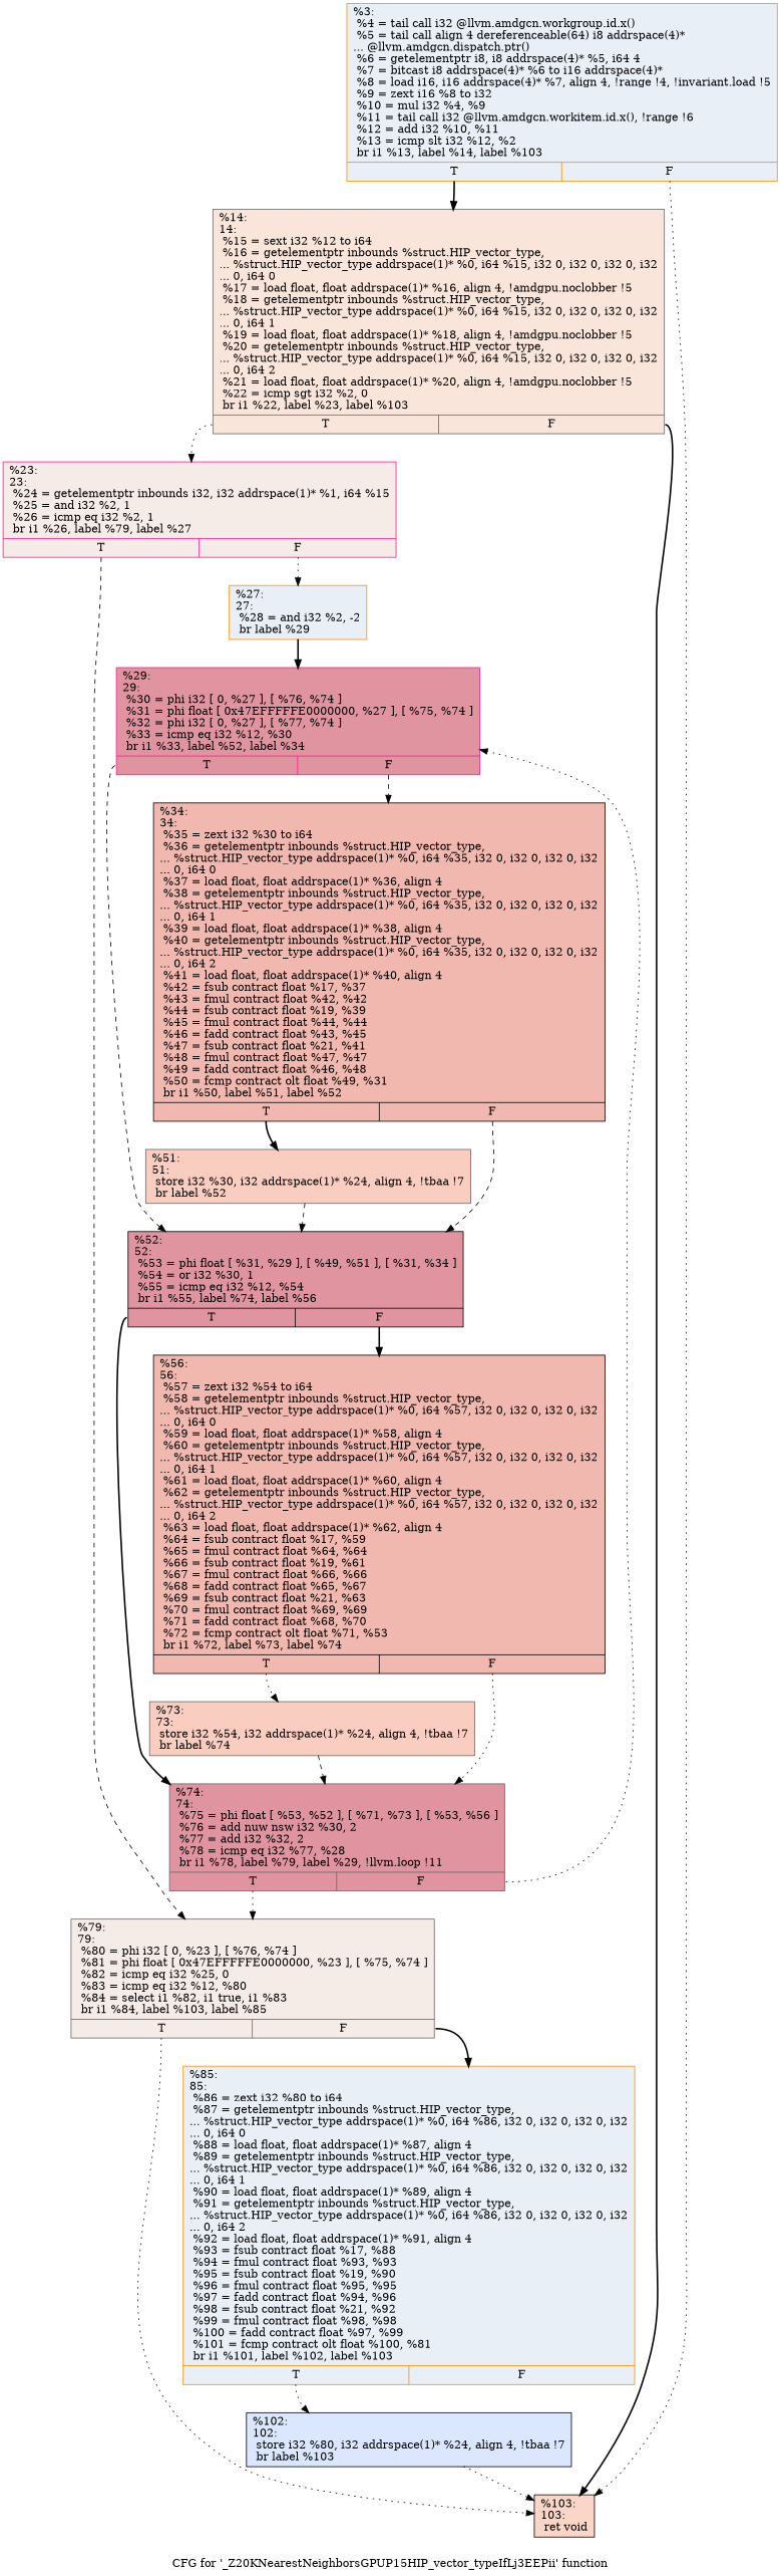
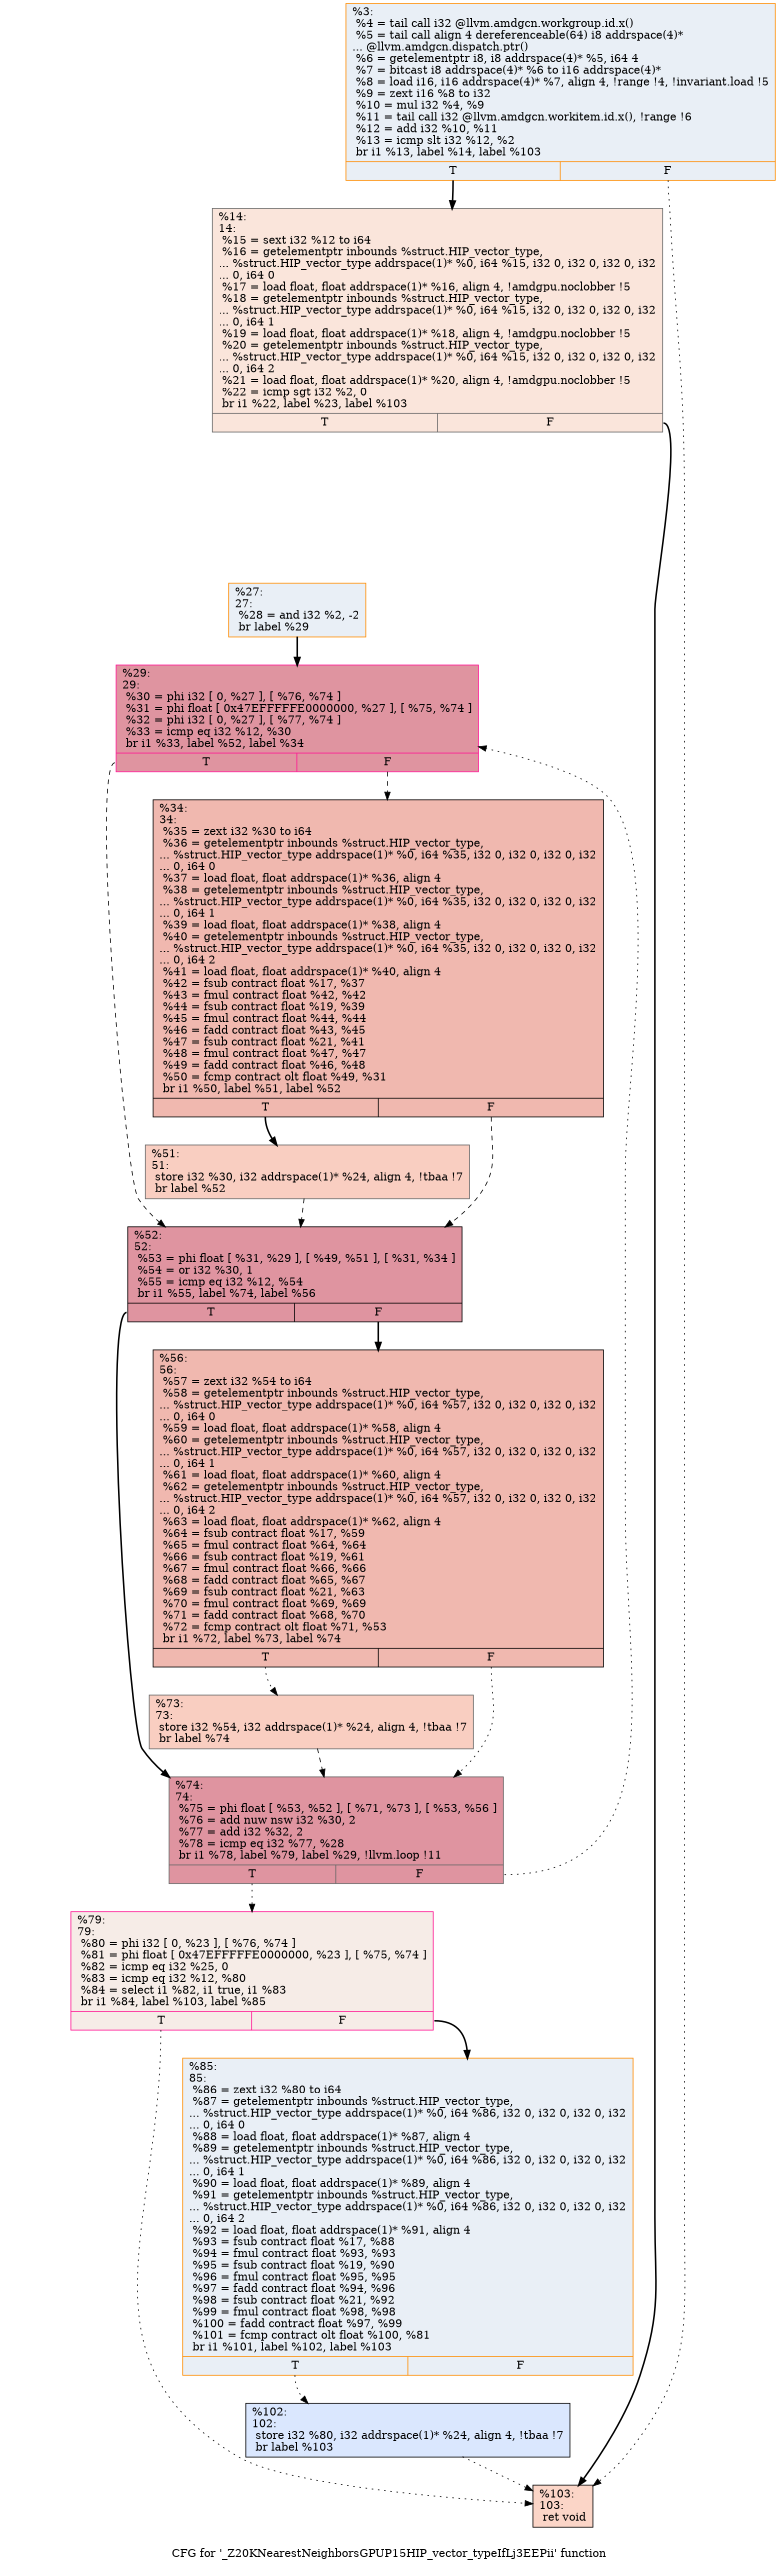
  digraph {
    label="CFG for '_Z20KNearestNeighborsGPUP15HIP_vector_typeIfLj3EEPii' function"
    node [color=gray40 fillcolor="#cedaeb70" shape=record style=filled]
    edge [style=dotted tailport=s0]
    n1 [color=darkorange label="{%3:\l  %4 = tail call i32 @llvm.amdgcn.workgroup.id.x()\l  %5 = tail call align 4 dereferenceable(64) i8 addrspace(4)*\l... @llvm.amdgcn.dispatch.ptr()\l  %6 = getelementptr i8, i8 addrspace(4)* %5, i64 4\l  %7 = bitcast i8 addrspace(4)* %6 to i16 addrspace(4)*\l  %8 = load i16, i16 addrspace(4)* %7, align 4, !range !4, !invariant.load !5\l  %9 = zext i16 %8 to i32\l  %10 = mul i32 %4, %9\l  %11 = tail call i32 @llvm.amdgcn.workitem.id.x(), !range !6\l  %12 = add i32 %10, %11\l  %13 = icmp slt i32 %12, %2\l  br i1 %13, label %14, label %103\l|{<s0>T|<s1>F}}"]
    n2 [fillcolor="#f4c5ad70" label="{%14:\l14:                                               \l  %15 = sext i32 %12 to i64\l  %16 = getelementptr inbounds %struct.HIP_vector_type,\l... %struct.HIP_vector_type addrspace(1)* %0, i64 %15, i32 0, i32 0, i32 0, i32\l... 0, i64 0\l  %17 = load float, float addrspace(1)* %16, align 4, !amdgpu.noclobber !5\l  %18 = getelementptr inbounds %struct.HIP_vector_type,\l... %struct.HIP_vector_type addrspace(1)* %0, i64 %15, i32 0, i32 0, i32 0, i32\l... 0, i64 1\l  %19 = load float, float addrspace(1)* %18, align 4, !amdgpu.noclobber !5\l  %20 = getelementptr inbounds %struct.HIP_vector_type,\l... %struct.HIP_vector_type addrspace(1)* %0, i64 %15, i32 0, i32 0, i32 0, i32\l... 0, i64 2\l  %21 = load float, float addrspace(1)* %20, align 4, !amdgpu.noclobber !5\l  %22 = icmp sgt i32 %2, 0\l  br i1 %22, label %23, label %103\l|{<s0>T|<s1>F}}"]
    n3 [color=black fillcolor="#f5a08170" label="{%103:\l103:                                              \l  ret void\l}"]
-   n4 [color=deeppink fillcolor="#ead5c970" label="{%23:\l23:                                               \l  %24 = getelementptr inbounds i32, i32 addrspace(1)* %1, i64 %15\l  %25 = and i32 %2, 1\l  %26 = icmp eq i32 %2, 1\l  br i1 %26, label %79, label %27\l|{<s0>T|<s1>F}}"]
-   n5 [fillcolor="#ead5c970" label="{%79:\l79:                                               \l  %80 = phi i32 [ 0, %23 ], [ %76, %74 ]\l  %81 = phi float [ 0x47EFFFFFE0000000, %23 ], [ %75, %74 ]\l  %82 = icmp eq i32 %25, 0\l  %83 = icmp eq i32 %12, %80\l  %84 = select i1 %82, i1 true, i1 %83\l  br i1 %84, label %103, label %85\l|{<s0>T|<s1>F}}"]
+   n5 [color=deeppink fillcolor="#ead5c970" label="{%79:\l79:                                               \l  %80 = phi i32 [ 0, %23 ], [ %76, %74 ]\l  %81 = phi float [ 0x47EFFFFFE0000000, %23 ], [ %75, %74 ]\l  %82 = icmp eq i32 %25, 0\l  %83 = icmp eq i32 %12, %80\l  %84 = select i1 %82, i1 true, i1 %83\l  br i1 %84, label %103, label %85\l|{<s0>T|<s1>F}}"]
    n6 [color=darkorange label="{%27:\l27:                                               \l  %28 = and i32 %2, -2\l  br label %29\l}"]
    n7 [color=darkorange label="{%85:\l85:                                               \l  %86 = zext i32 %80 to i64\l  %87 = getelementptr inbounds %struct.HIP_vector_type,\l... %struct.HIP_vector_type addrspace(1)* %0, i64 %86, i32 0, i32 0, i32 0, i32\l... 0, i64 0\l  %88 = load float, float addrspace(1)* %87, align 4\l  %89 = getelementptr inbounds %struct.HIP_vector_type,\l... %struct.HIP_vector_type addrspace(1)* %0, i64 %86, i32 0, i32 0, i32 0, i32\l... 0, i64 1\l  %90 = load float, float addrspace(1)* %89, align 4\l  %91 = getelementptr inbounds %struct.HIP_vector_type,\l... %struct.HIP_vector_type addrspace(1)* %0, i64 %86, i32 0, i32 0, i32 0, i32\l... 0, i64 2\l  %92 = load float, float addrspace(1)* %91, align 4\l  %93 = fsub contract float %17, %88\l  %94 = fmul contract float %93, %93\l  %95 = fsub contract float %19, %90\l  %96 = fmul contract float %95, %95\l  %97 = fadd contract float %94, %96\l  %98 = fsub contract float %21, %92\l  %99 = fmul contract float %98, %98\l  %100 = fadd contract float %97, %99\l  %101 = fcmp contract olt float %100, %81\l  br i1 %101, label %102, label %103\l|{<s0>T|<s1>F}}"]
    n8 [color=deeppink fillcolor="#b70d2870" label="{%29:\l29:                                               \l  %30 = phi i32 [ 0, %27 ], [ %76, %74 ]\l  %31 = phi float [ 0x47EFFFFFE0000000, %27 ], [ %75, %74 ]\l  %32 = phi i32 [ 0, %27 ], [ %77, %74 ]\l  %33 = icmp eq i32 %12, %30\l  br i1 %33, label %52, label %34\l|{<s0>T|<s1>F}}"]
    n9 [color=black fillcolor="#abc8fd70" label="{%102:\l102:                                              \l  store i32 %80, i32 addrspace(1)* %24, align 4, !tbaa !7\l  br label %103\l}"]
    n10 [color=black fillcolor="#b70d2870" label="{%52:\l52:                                               \l  %53 = phi float [ %31, %29 ], [ %49, %51 ], [ %31, %34 ]\l  %54 = or i32 %30, 1\l  %55 = icmp eq i32 %12, %54\l  br i1 %55, label %74, label %56\l|{<s0>T|<s1>F}}"]
    n11 [color=black fillcolor="#dc5d4a70" label="{%34:\l34:                                               \l  %35 = zext i32 %30 to i64\l  %36 = getelementptr inbounds %struct.HIP_vector_type,\l... %struct.HIP_vector_type addrspace(1)* %0, i64 %35, i32 0, i32 0, i32 0, i32\l... 0, i64 0\l  %37 = load float, float addrspace(1)* %36, align 4\l  %38 = getelementptr inbounds %struct.HIP_vector_type,\l... %struct.HIP_vector_type addrspace(1)* %0, i64 %35, i32 0, i32 0, i32 0, i32\l... 0, i64 1\l  %39 = load float, float addrspace(1)* %38, align 4\l  %40 = getelementptr inbounds %struct.HIP_vector_type,\l... %struct.HIP_vector_type addrspace(1)* %0, i64 %35, i32 0, i32 0, i32 0, i32\l... 0, i64 2\l  %41 = load float, float addrspace(1)* %40, align 4\l  %42 = fsub contract float %17, %37\l  %43 = fmul contract float %42, %42\l  %44 = fsub contract float %19, %39\l  %45 = fmul contract float %44, %44\l  %46 = fadd contract float %43, %45\l  %47 = fsub contract float %21, %41\l  %48 = fmul contract float %47, %47\l  %49 = fadd contract float %46, %48\l  %50 = fcmp contract olt float %49, %31\l  br i1 %50, label %51, label %52\l|{<s0>T|<s1>F}}"]
    n12 [fillcolor="#b70d2870" label="{%74:\l74:                                               \l  %75 = phi float [ %53, %52 ], [ %71, %73 ], [ %53, %56 ]\l  %76 = add nuw nsw i32 %30, 2\l  %77 = add i32 %32, 2\l  %78 = icmp eq i32 %77, %28\l  br i1 %78, label %79, label %29, !llvm.loop !11\l|{<s0>T|<s1>F}}"]
    n13 [color=black fillcolor="#dc5d4a70" label="{%56:\l56:                                               \l  %57 = zext i32 %54 to i64\l  %58 = getelementptr inbounds %struct.HIP_vector_type,\l... %struct.HIP_vector_type addrspace(1)* %0, i64 %57, i32 0, i32 0, i32 0, i32\l... 0, i64 0\l  %59 = load float, float addrspace(1)* %58, align 4\l  %60 = getelementptr inbounds %struct.HIP_vector_type,\l... %struct.HIP_vector_type addrspace(1)* %0, i64 %57, i32 0, i32 0, i32 0, i32\l... 0, i64 1\l  %61 = load float, float addrspace(1)* %60, align 4\l  %62 = getelementptr inbounds %struct.HIP_vector_type,\l... %struct.HIP_vector_type addrspace(1)* %0, i64 %57, i32 0, i32 0, i32 0, i32\l... 0, i64 2\l  %63 = load float, float addrspace(1)* %62, align 4\l  %64 = fsub contract float %17, %59\l  %65 = fmul contract float %64, %64\l  %66 = fsub contract float %19, %61\l  %67 = fmul contract float %66, %66\l  %68 = fadd contract float %65, %67\l  %69 = fsub contract float %21, %63\l  %70 = fmul contract float %69, %69\l  %71 = fadd contract float %68, %70\l  %72 = fcmp contract olt float %71, %53\l  br i1 %72, label %73, label %74\l|{<s0>T|<s1>F}}"]
    n14 [fillcolor="#f2907270" label="{%51:\l51:                                               \l  store i32 %30, i32 addrspace(1)* %24, align 4, !tbaa !7\l  br label %52\l}"]
    n15 [fillcolor="#f2907270" label="{%73:\l73:                                               \l  store i32 %54, i32 addrspace(1)* %24, align 4, !tbaa !7\l  br label %74\l}"]
    n1 -> n2 [style=bold]
    n1 -> n3 [tailport=s1]
    n2 -> n3 [style=bold tailport=s1]
-   n2 -> n4
-   n4 -> n5 [style=dashed]
-   n4 -> n6 [tailport=s1]
    n5 -> n3
    n5 -> n7 [style=bold tailport=s1]
    n6 -> n8 [style=bold]
    n7 -> n9
    n8 -> n10 [style=dashed]
    n8 -> n11 [style=dashed tailport=s1]
    n9 -> n3
    n10 -> n12 [style=bold]
    n10 -> n13 [style=bold tailport=s1]
    n11 -> n10 [style=dashed tailport=s1]
    n11 -> n14 [style=bold]
    n12 -> n5
    n12 -> n8 [tailport=s1]
    n13 -> n12 [tailport=s1]
    n13 -> n15
    n14 -> n10 [style=dashed]
    n15 -> n12 [style=dashed]
  }
